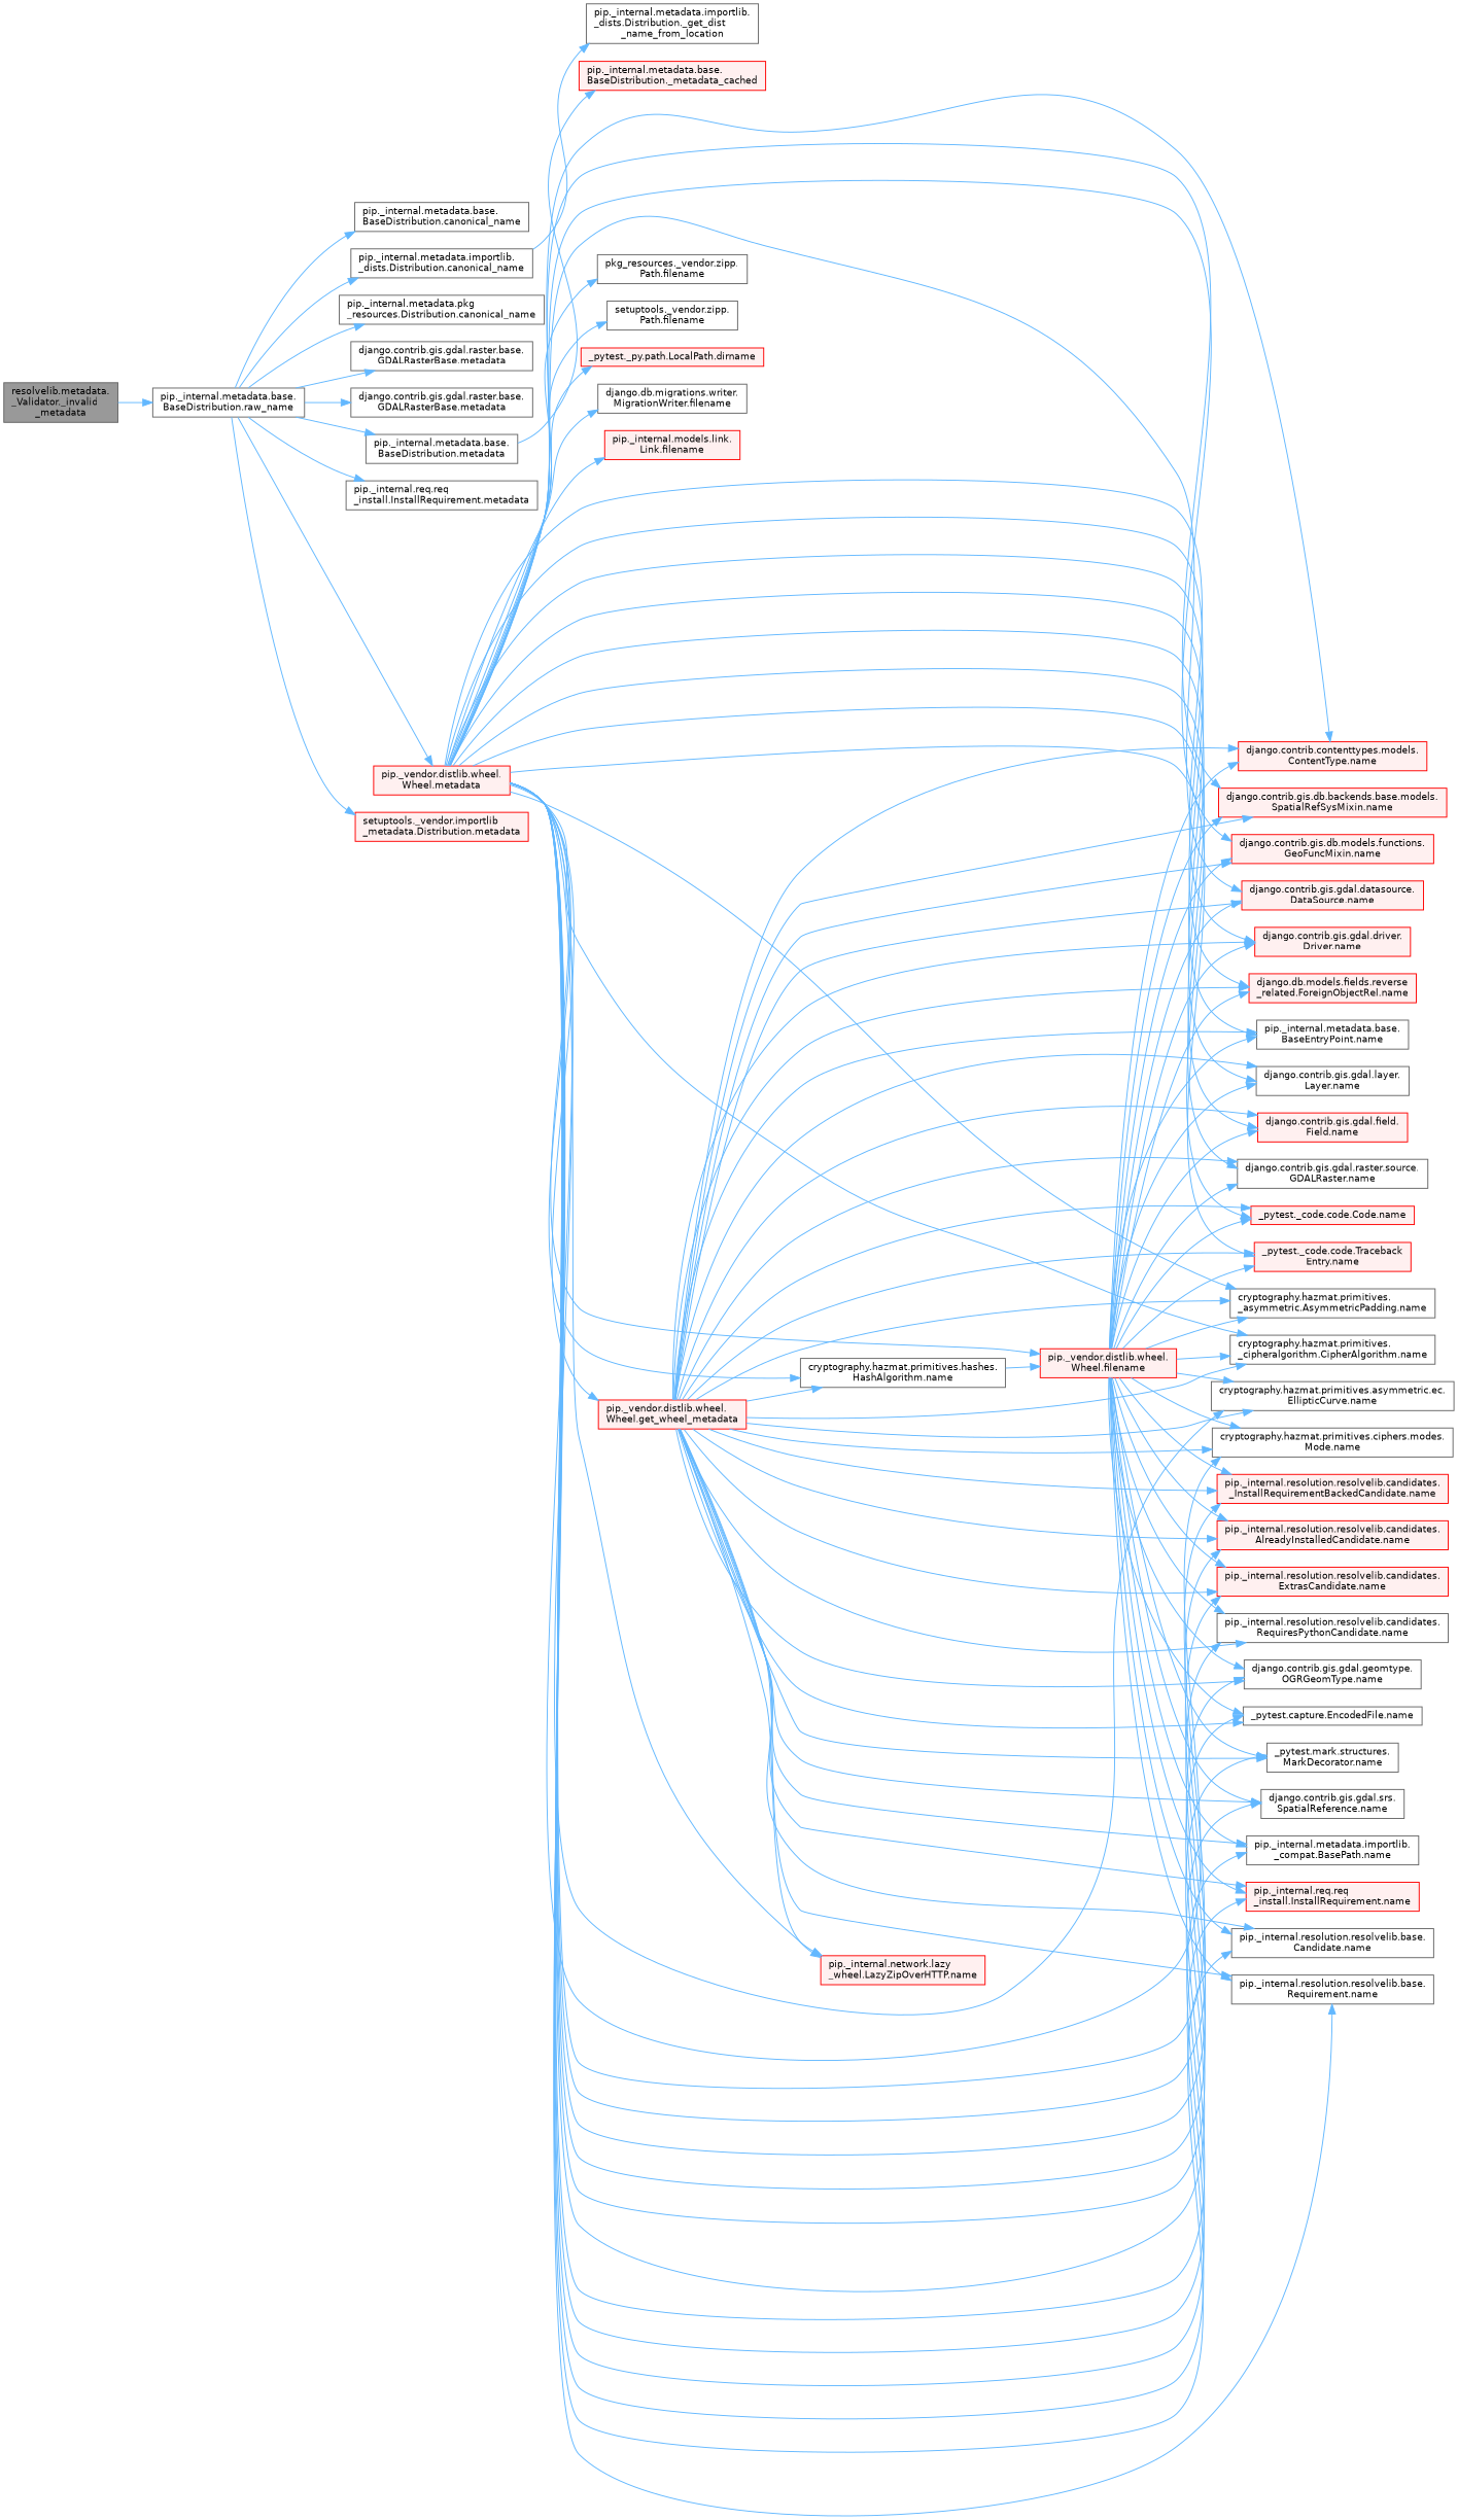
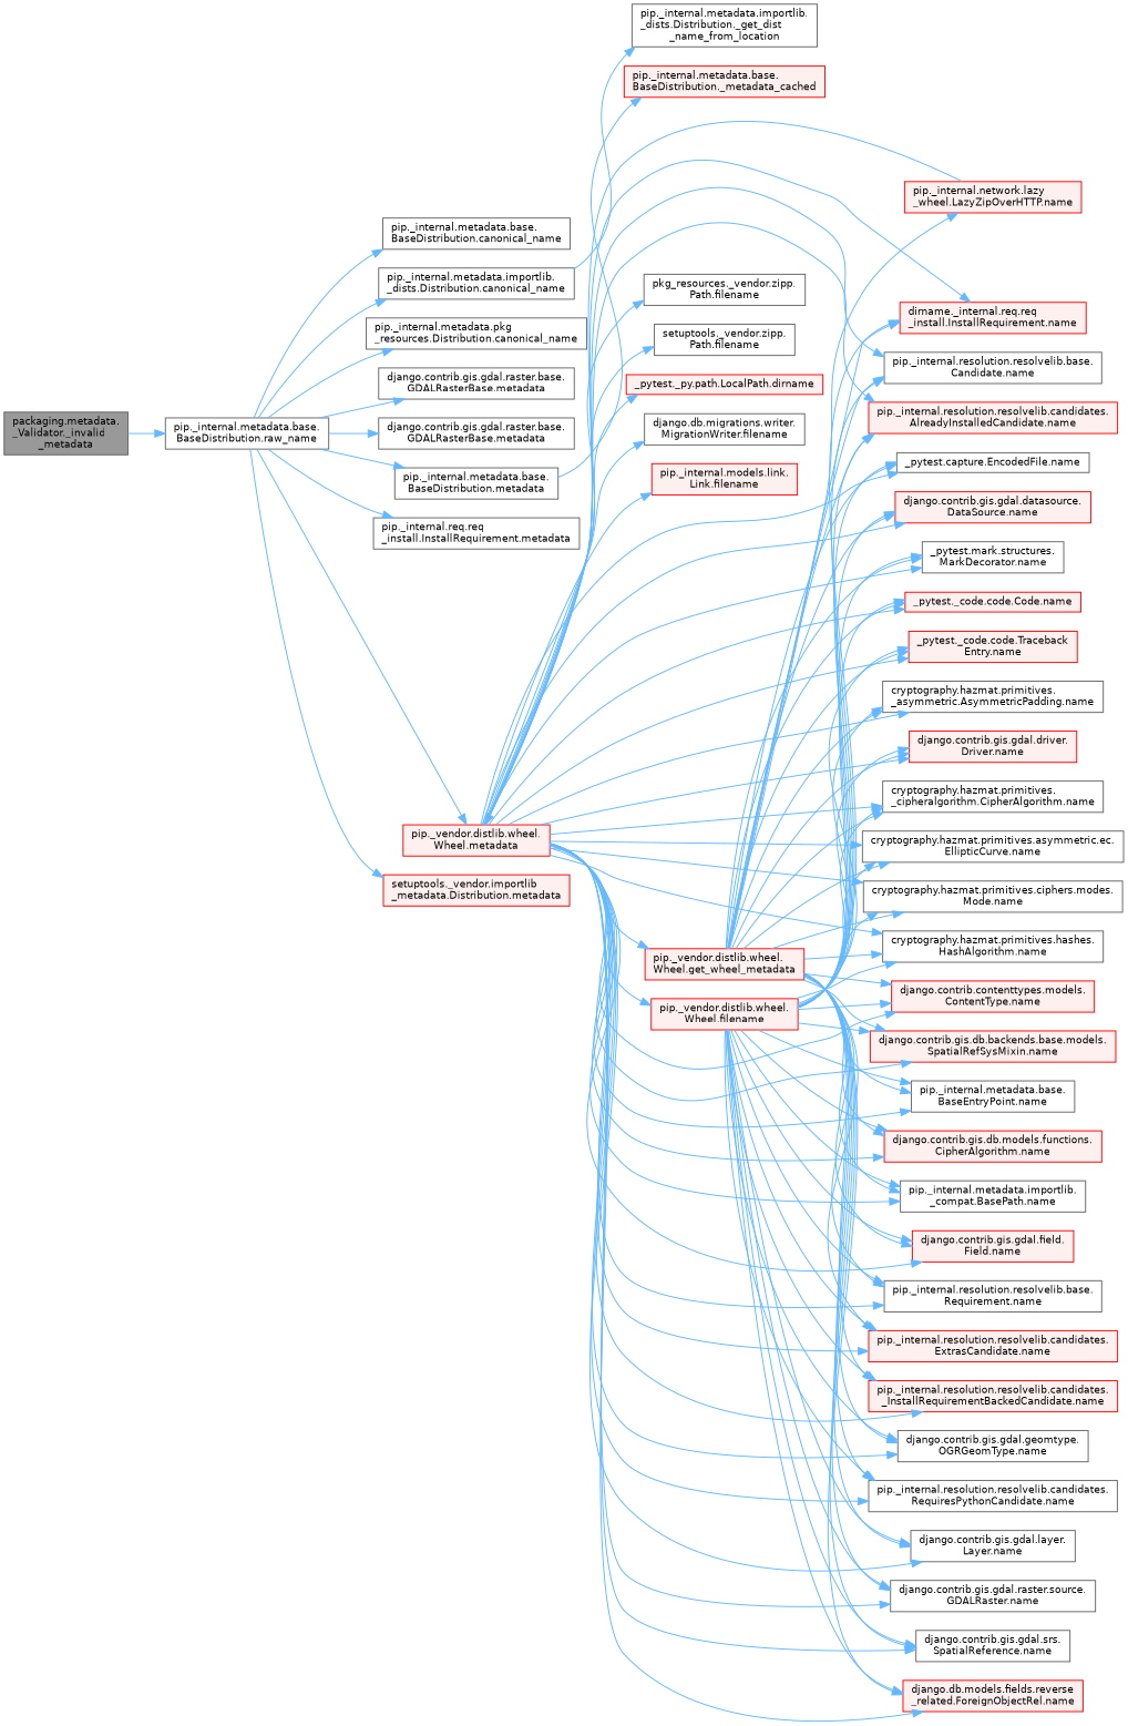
  digraph {
    rankdir=LR
    node [color=grey40 fillcolor=white fontname=Helvetica fontsize=10 shape=box style=filled]
    edge [color=steelblue1 fontname=Helvetica fontsize=10 labelfontname=Helvetica labelfontsize=10 style=solid]
-   n1 [color=gray40 fillcolor=grey60 fontcolor=black height=0.2 label="resolvelib.metadata.\l_Validator._invalid\l_metadata" width=0.4]
+   n1 [color=gray40 fillcolor=grey60 fontcolor=black height=0.2 label="packaging.metadata.\l_Validator._invalid\l_metadata" width=0.4]
    n2 [height=0.2 label="pip._internal.metadata.base.\lBaseDistribution.raw_name" width=0.4]
    n3 [height=0.2 label="pip._internal.metadata.base.\lBaseDistribution.canonical_name" width=0.4]
    n4 [height=0.2 label="pip._internal.metadata.importlib.\l_dists.Distribution.canonical_name" width=0.4]
    n5 [height=0.2 label="pip._internal.metadata.pkg\l_resources.Distribution.canonical_name" width=0.4]
    n6 [height=0.2 label="django.contrib.gis.gdal.raster.base.\lGDALRasterBase.metadata" width=0.4]
    n7 [height=0.2 label="django.contrib.gis.gdal.raster.base.\lGDALRasterBase.metadata" width=0.4]
    n8 [height=0.2 label="pip._internal.metadata.base.\lBaseDistribution.metadata" width=0.4]
    n9 [height=0.2 label="pip._internal.req.req\l_install.InstallRequirement.metadata" width=0.4]
    n10 [color=red fillcolor="#FFF0F0" height=0.2 label="pip._vendor.distlib.wheel.\lWheel.metadata" width=0.4]
    n11 [color=red fillcolor="#FFF0F0" height=0.2 label="setuptools._vendor.importlib\l_metadata.Distribution.metadata" width=0.4]
    n12 [height=0.2 label="pip._internal.metadata.importlib.\l_dists.Distribution._get_dist\l_name_from_location" width=0.4]
    n13 [color=red fillcolor="#FFF0F0" height=0.2 label="pip._internal.metadata.base.\lBaseDistribution._metadata_cached" width=0.4]
    n14 [color=red fillcolor="#FFF0F0" height=0.2 label="_pytest._py.path.LocalPath.dirname" width=0.4]
    n15 [height=0.2 label="django.db.migrations.writer.\lMigrationWriter.filename" width=0.4]
    n16 [color=red fillcolor="#FFF0F0" height=0.2 label="pip._internal.models.link.\lLink.filename" width=0.4]
    n17 [color=red fillcolor="#FFF0F0" height=0.2 label="pip._vendor.distlib.wheel.\lWheel.filename" width=0.4]
    n18 [color=red fillcolor="#FFF0F0" height=0.2 label="_pytest._code.code.Code.name" width=0.4]
    n19 [color=red fillcolor="#FFF0F0" height=0.2 label="_pytest._code.code.Traceback\lEntry.name" width=0.4]
    n20 [height=0.2 label="_pytest.capture.EncodedFile.name" width=0.4]
    n21 [height=0.2 label="_pytest.mark.structures.\lMarkDecorator.name" width=0.4]
    n22 [height=0.2 label="cryptography.hazmat.primitives.\l_asymmetric.AsymmetricPadding.name" width=0.4]
    n23 [height=0.2 label="cryptography.hazmat.primitives.\l_cipheralgorithm.CipherAlgorithm.name" width=0.4]
    n24 [height=0.2 label="cryptography.hazmat.primitives.asymmetric.ec.\lEllipticCurve.name" width=0.4]
    n25 [height=0.2 label="cryptography.hazmat.primitives.ciphers.modes.\lMode.name" width=0.4]
    n26 [height=0.2 label="cryptography.hazmat.primitives.hashes.\lHashAlgorithm.name" width=0.4]
    n27 [color=red fillcolor="#FFF0F0" height=0.2 label="django.contrib.contenttypes.models.\lContentType.name" width=0.4]
    n28 [color=red fillcolor="#FFF0F0" height=0.2 label="django.contrib.gis.db.backends.base.models.\lSpatialRefSysMixin.name" width=0.4]
-   n29 [color=red fillcolor="#FFF0F0" height=0.2 label="django.contrib.gis.db.models.functions.\lGeoFuncMixin.name" width=0.4]
+   n29 [color=red fillcolor="#FFF0F0" height=0.2 label="django.contrib.gis.db.models.functions.\lCipherAlgorithm.name" width=0.4]
    n30 [color=red fillcolor="#FFF0F0" height=0.2 label="django.contrib.gis.gdal.datasource.\lDataSource.name" width=0.4]
    n31 [color=red fillcolor="#FFF0F0" height=0.2 label="django.contrib.gis.gdal.driver.\lDriver.name" width=0.4]
    n32 [color=red fillcolor="#FFF0F0" height=0.2 label="django.contrib.gis.gdal.field.\lField.name" width=0.4]
    n33 [height=0.2 label="django.contrib.gis.gdal.geomtype.\lOGRGeomType.name" width=0.4]
    n34 [height=0.2 label="django.contrib.gis.gdal.layer.\lLayer.name" width=0.4]
    n35 [height=0.2 label="django.contrib.gis.gdal.raster.source.\lGDALRaster.name" width=0.4]
    n36 [height=0.2 label="django.contrib.gis.gdal.srs.\lSpatialReference.name" width=0.4]
    n37 [color=red fillcolor="#FFF0F0" height=0.2 label="django.db.models.fields.reverse\l_related.ForeignObjectRel.name" width=0.4]
    n38 [height=0.2 label="pip._internal.metadata.base.\lBaseEntryPoint.name" width=0.4]
    n39 [height=0.2 label="pip._internal.metadata.importlib.\l_compat.BasePath.name" width=0.4]
    n40 [color=red fillcolor="#FFF0F0" height=0.2 label="pip._internal.network.lazy\l_wheel.LazyZipOverHTTP.name" width=0.4]
-   n41 [color=red fillcolor="#FFF0F0" height=0.2 label="pip._internal.req.req\l_install.InstallRequirement.name" width=0.4]
+   n41 [color=red fillcolor="#FFF0F0" height=0.2 label="dirname._internal.req.req\l_install.InstallRequirement.name" width=0.4]
    n42 [height=0.2 label="pip._internal.resolution.resolvelib.base.\lCandidate.name" width=0.4]
    n43 [height=0.2 label="pip._internal.resolution.resolvelib.base.\lRequirement.name" width=0.4]
    n44 [color=red fillcolor="#FFF0F0" height=0.2 label="pip._internal.resolution.resolvelib.candidates.\l_InstallRequirementBackedCandidate.name" width=0.4]
    n45 [color=red fillcolor="#FFF0F0" height=0.2 label="pip._internal.resolution.resolvelib.candidates.\lAlreadyInstalledCandidate.name" width=0.4]
    n46 [color=red fillcolor="#FFF0F0" height=0.2 label="pip._internal.resolution.resolvelib.candidates.\lExtrasCandidate.name" width=0.4]
    n47 [height=0.2 label="pip._internal.resolution.resolvelib.candidates.\lRequiresPythonCandidate.name" width=0.4]
    n48 [height=0.2 label="pkg_resources._vendor.zipp.\lPath.filename" width=0.4]
    n49 [height=0.2 label="setuptools._vendor.zipp.\lPath.filename" width=0.4]
    n50 [color=red fillcolor="#FFF0F0" height=0.2 label="pip._vendor.distlib.wheel.\lWheel.get_wheel_metadata" width=0.4]
    n1 -> n2
    n2 -> n3
    n2 -> n4
    n2 -> n5
    n2 -> n6
    n2 -> n7
    n2 -> n8
    n2 -> n9
    n2 -> n10
    n2 -> n11
    n4 -> n12
    n8 -> n13
    n10 -> n14
    n10 -> n15
    n10 -> n16
    n10 -> n17
    n10 -> n18
    n10 -> n19
    n10 -> n20
    n10 -> n21
    n10 -> n22
    n10 -> n23
    n10 -> n24
    n10 -> n25
    n10 -> n26
    n10 -> n27
    n10 -> n28
    n10 -> n29
    n10 -> n30
    n10 -> n31
    n10 -> n32
    n10 -> n33
    n10 -> n34
    n10 -> n35
    n10 -> n36
    n10 -> n37
    n10 -> n38
    n10 -> n39
-   n10 -> n40
+   n40 -> n10
    n10 -> n41
    n10 -> n42
    n10 -> n43
    n10 -> n44
    n10 -> n45
    n10 -> n46
    n10 -> n47
    n10 -> n48
    n10 -> n49
    n10 -> n50
    n17 -> n18
    n17 -> n19
    n17 -> n20
    n17 -> n21
    n17 -> n22
    n17 -> n23
    n17 -> n24
    n17 -> n25
-   n26 -> n17
+   n17 -> n26
    n17 -> n27
    n17 -> n28
    n17 -> n29
    n17 -> n30
    n17 -> n31
    n17 -> n32
    n17 -> n33
    n17 -> n34
    n17 -> n35
    n17 -> n36
    n17 -> n37
    n17 -> n38
    n17 -> n39
    n17 -> n41
    n17 -> n42
    n17 -> n43
    n17 -> n44
    n17 -> n45
    n17 -> n46
    n17 -> n47
    n50 -> n18
    n50 -> n19
    n50 -> n20
    n50 -> n21
    n50 -> n22
    n50 -> n23
    n50 -> n24
    n50 -> n25
    n50 -> n26
    n50 -> n27
    n50 -> n28
    n50 -> n29
    n50 -> n30
    n50 -> n31
    n50 -> n32
    n50 -> n33
    n50 -> n34
    n50 -> n35
    n50 -> n36
    n50 -> n37
    n50 -> n38
    n50 -> n39
    n50 -> n40
    n50 -> n41
    n50 -> n42
    n50 -> n43
    n50 -> n44
    n50 -> n45
    n50 -> n46
    n50 -> n47
  }
